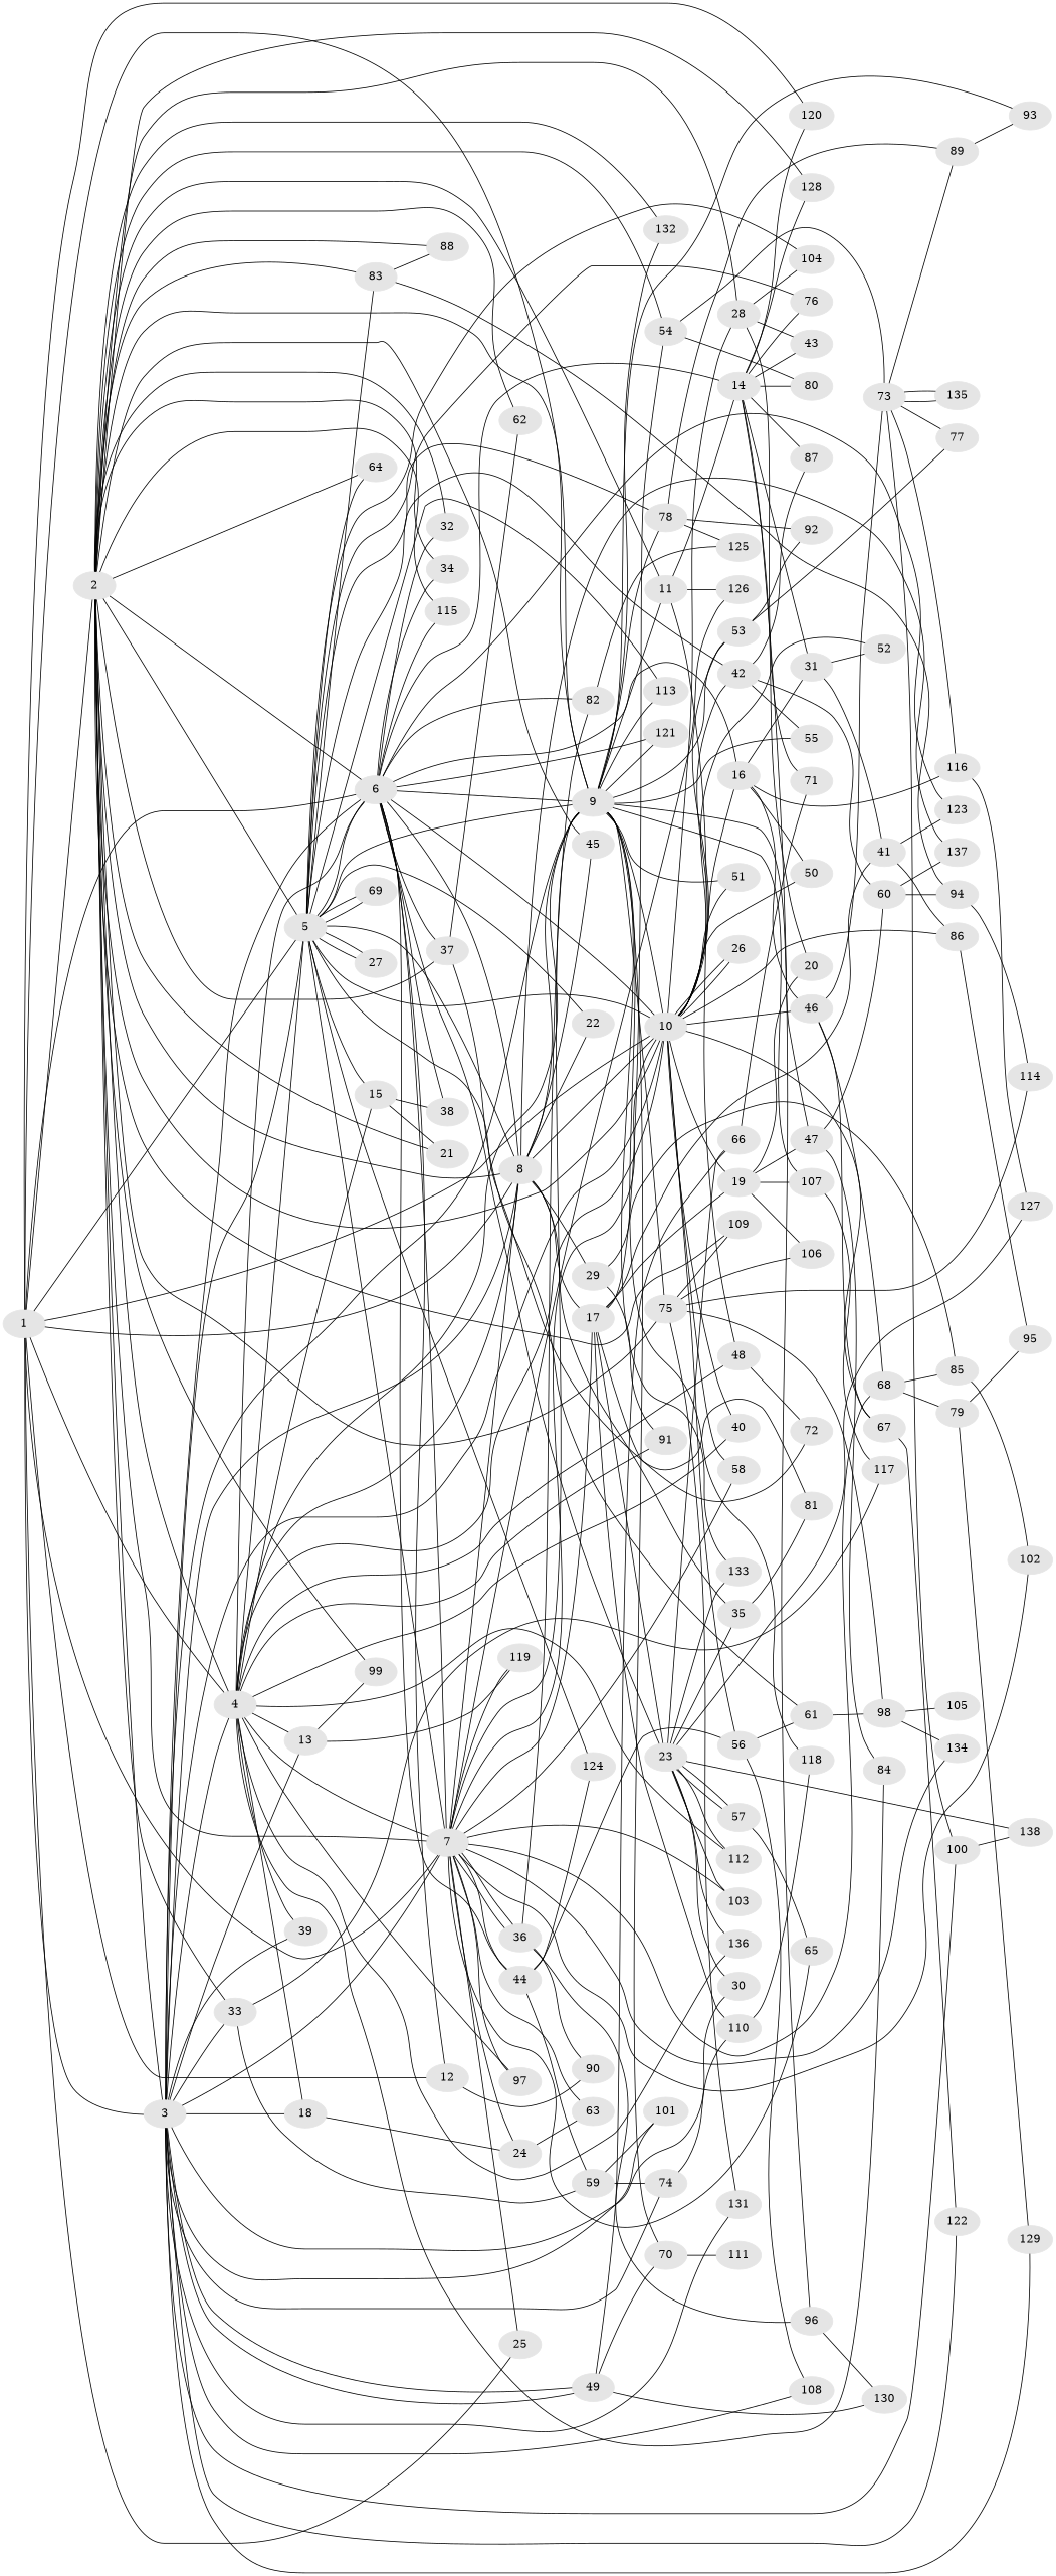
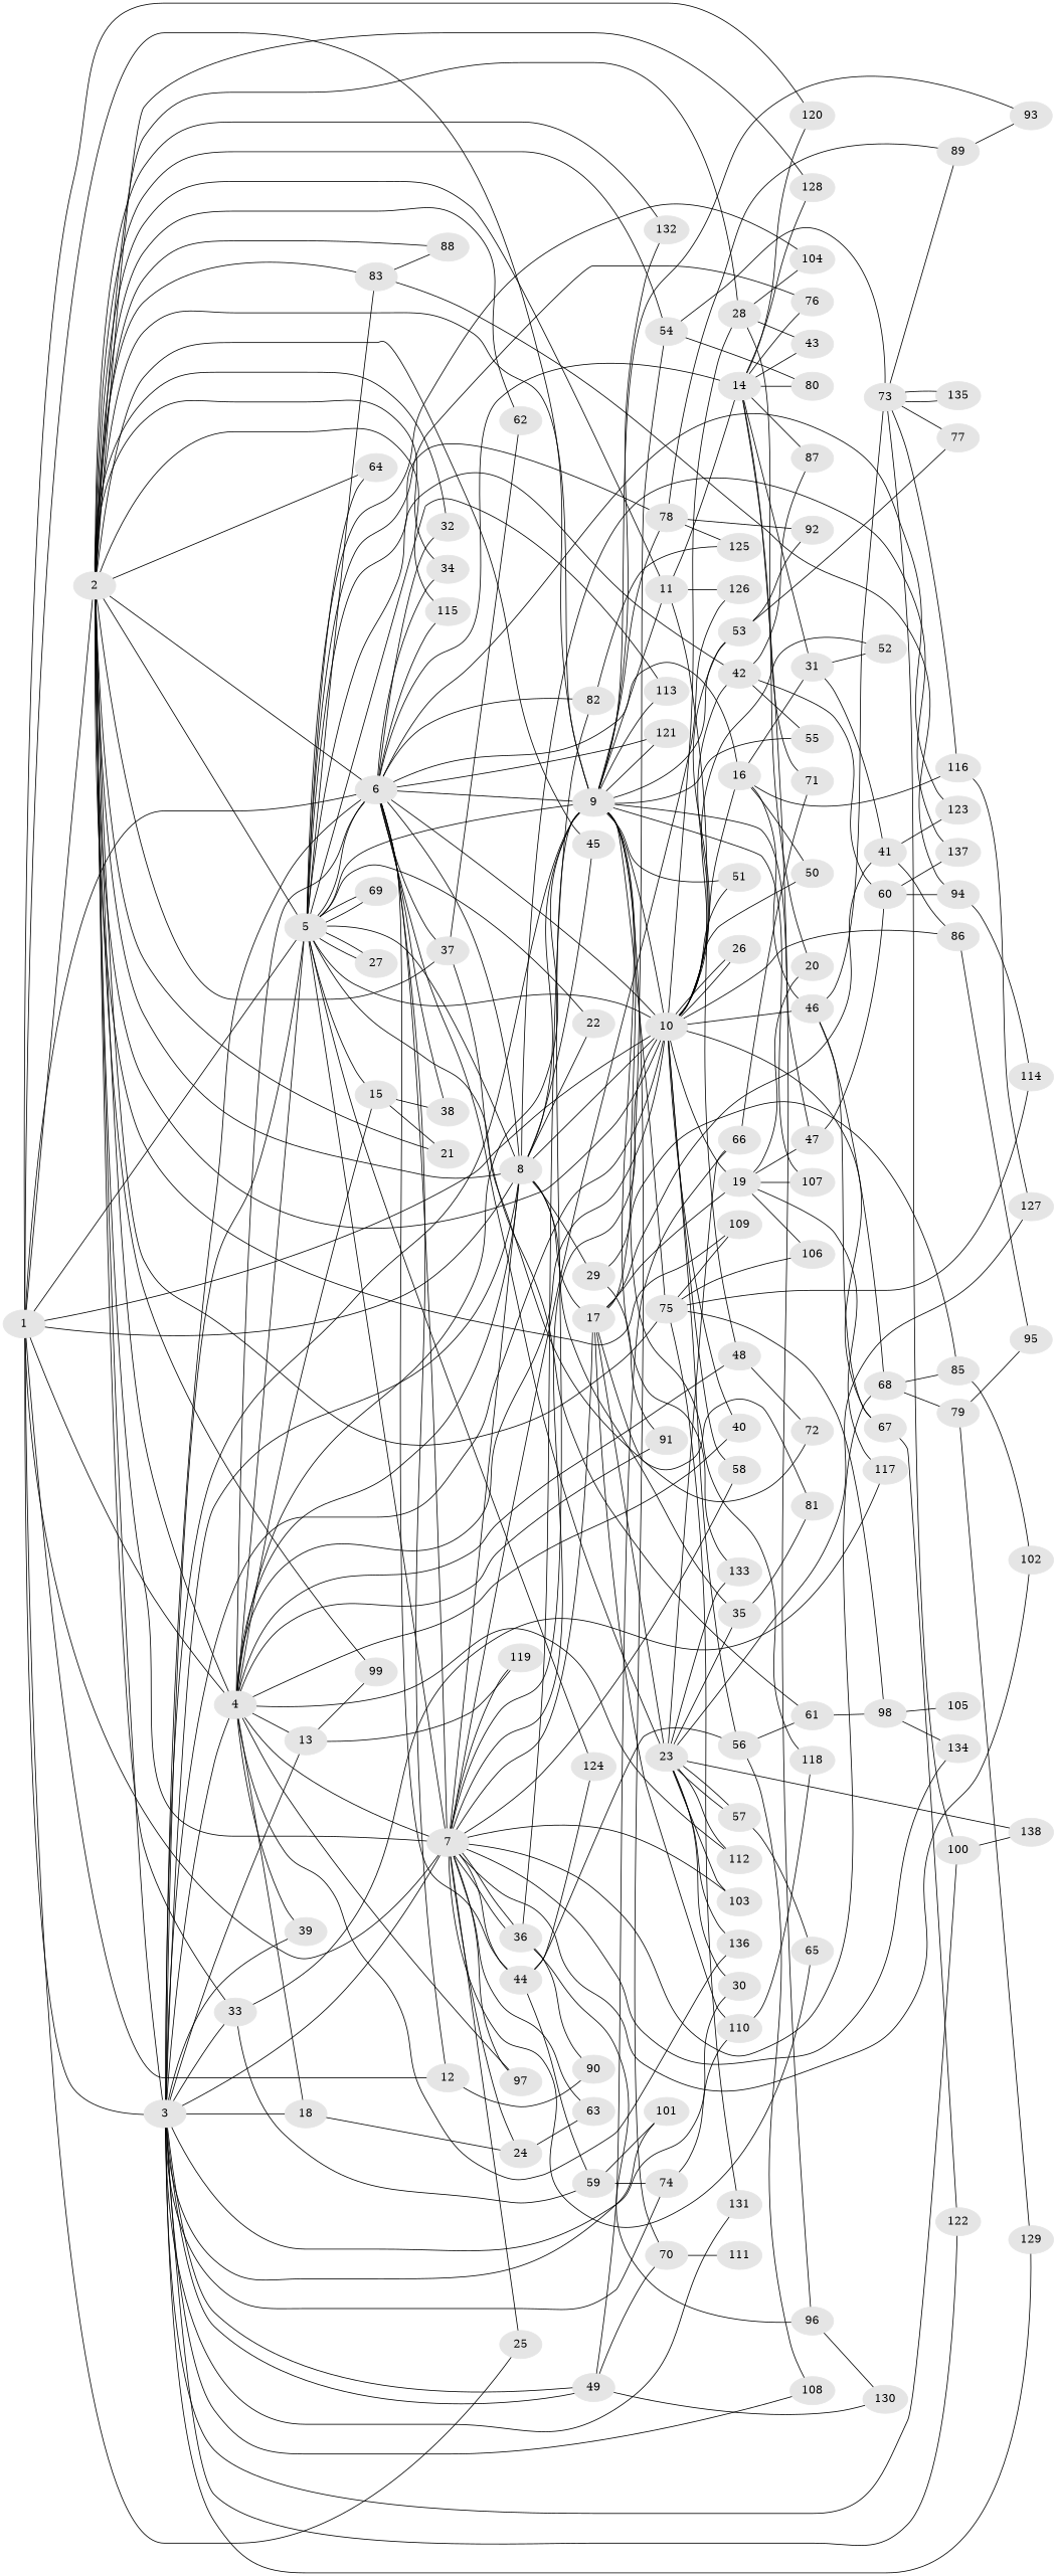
  graph {
    rankdir=LR
    node [color=gray90 style=filled]
    1
    2
    3
    4
    5
    6
    7
    8
    9
    10
    12
    25
    120
    11
    21
    28
    32
    33
    34
    37
    45
    54
    62
    64
    75
    83
    88
    99
    109
    115
    128
    132
    13
    18
    30
    39
    49
    74
    100
    101
    108
    122
    129
    131
    15
    40
    48
-   84
    91
    97
    112
    136
    22
    27
    42
    69
    72
    76
    78
    104
    113
    124
    14
    16
    23
    38
    44
    82
    121
    123
    17
    24
    36
    58
    63
    65
    68
    102
    103
    119
    126
    134
    29
    35
    137
    47
    51
    53
    55
    70
    93
    107
    118
    133
    19
    26
    46
    50
    52
    56
    67
    86
    90
    43
    71
    117
    59
    61
    80
    73
    106
    98
    114
    94
    66
    130
    110
    138
    87
    60
    92
    89
    125
    20
    31
    96
    116
    57
    127
    41
    81
    79
    85
    77
    111
    95
    135
    105
    1 -- 2
    1 -- 3
    1 -- 4
    1 -- 5
    1 -- 6
    1 -- 7
    1 -- 8
    1 -- 9
    1 -- 10
    1 -- 12
    1 -- 25
    1 -- 120
    2 -- 3
    2 -- 4
    2 -- 5
    2 -- 6
    2 -- 7
    2 -- 8
    2 -- 9
    2 -- 10
    2 -- 11
    2 -- 21
    2 -- 28
    2 -- 32
    2 -- 33
    2 -- 34
    2 -- 37
    2 -- 45
    2 -- 54
    2 -- 62
    2 -- 64
    2 -- 75
    2 -- 83
    2 -- 88
    2 -- 99
    2 -- 109
    2 -- 115
    2 -- 128
    2 -- 132
    3 -- 4
    3 -- 5
    3 -- 6
    3 -- 7
    3 -- 8
    3 -- 9
    3 -- 10
    3 -- 33
    3 -- 13
    3 -- 18
    3 -- 30
    3 -- 39
    3 -- 49
    3 -- 49
    3 -- 74
    3 -- 100
    3 -- 101
    3 -- 108
    3 -- 122
    3 -- 129
    3 -- 131
    4 -- 5
    4 -- 6
    4 -- 7
    4 -- 8
    4 -- 9
    4 -- 10
    4 -- 13
    4 -- 18
    4 -- 39
    4 -- 15
    4 -- 40
    4 -- 48
-   4 -- 84
    4 -- 91
    4 -- 97
    4 -- 112
    4 -- 136
    5 -- 6
    5 -- 7
    5 -- 8
    5 -- 9
    5 -- 10
    5 -- 64
    5 -- 83
    5 -- 15
    5 -- 22
    5 -- 27
    5 -- 27
    5 -- 42
    5 -- 69
    5 -- 69
    5 -- 72
    5 -- 76
    5 -- 78
    5 -- 104
    5 -- 113
    5 -- 124
    6 -- 7
    6 -- 8
    6 -- 9
    6 -- 10
    6 -- 12
    6 -- 32
    6 -- 34
    6 -- 37
    6 -- 115
    6 -- 14
    6 -- 16
    6 -- 23
    6 -- 38
    6 -- 44
    6 -- 82
    6 -- 121
    6 -- 123
    7 -- 8
    7 -- 9
    7 -- 10
    7 -- 25
    7 -- 97
    7 -- 44
    7 -- 17
    7 -- 24
    7 -- 36
    7 -- 36
    7 -- 58
    7 -- 63
    7 -- 65
    7 -- 68
    7 -- 102
    7 -- 103
    7 -- 119
    7 -- 126
    7 -- 134
    8 -- 9
    8 -- 10
    8 -- 45
    8 -- 22
    8 -- 17
    8 -- 29
    8 -- 35
    8 -- 137
    9 -- 10
    9 -- 11
    9 -- 75
    9 -- 132
    9 -- 78
    9 -- 113
    9 -- 121
    9 -- 47
    9 -- 51
    9 -- 53
    9 -- 55
    9 -- 70
    9 -- 93
    9 -- 107
    9 -- 118
    9 -- 133
    10 -- 28
    10 -- 40
    10 -- 42
    10 -- 16
    10 -- 58
    10 -- 51
    10 -- 53
    10 -- 19
    10 -- 26
    10 -- 26
    10 -- 46
    10 -- 50
    10 -- 52
    10 -- 56
    10 -- 67
    10 -- 86
    12 -- 90
    11 -- 48
    11 -- 14
    11 -- 126
    28 -- 104
    28 -- 43
    28 -- 71
    33 -- 117
    33 -- 59
    37 -- 62
    37 -- 61
    54 -- 80
    54 -- 73
    75 -- 109
    75 -- 131
    75 -- 106
    75 -- 98
    75 -- 114
    83 -- 88
    83 -- 94
    13 -- 99
    13 -- 119
    18 -- 24
    49 -- 70
    49 -- 66
    49 -- 130
    74 -- 110
    100 -- 138
    15 -- 21
    15 -- 38
    48 -- 72
    42 -- 55
    42 -- 87
    42 -- 60
    78 -- 92
    78 -- 89
    78 -- 125
    14 -- 120
    14 -- 128
    14 -- 76
    14 -- 43
    14 -- 80
    14 -- 87
    14 -- 20
    14 -- 31
    14 -- 96
    16 -- 46
    16 -- 50
    16 -- 31
    16 -- 116
    23 -- 30
    23 -- 112
    23 -- 136
    23 -- 103
    23 -- 35
    23 -- 133
    23 -- 66
    23 -- 138
    23 -- 57
    23 -- 57
    23 -- 127
    44 -- 124
    44 -- 56
    44 -- 59
    82 -- 125
    17 -- 54
    17 -- 23
    17 -- 19
    17 -- 110
    17 -- 41
    17 -- 81
    24 -- 63
    36 -- 82
    36 -- 90
    36 -- 96
    68 -- 79
    68 -- 85
    29 -- 91
    29 -- 85
    35 -- 81
-   47 -- 84
    47 -- 60
    53 -- 92
    53 -- 77
    70 -- 111
    19 -- 47
    19 -- 107
-   107 -- 117
+   19 -- 117
    19 -- 106
    19 -- 20
    46 -- 68
    46 -- 67
    46 -- 73
    56 -- 108
    56 -- 61
    67 -- 122
    86 -- 95
    59 -- 74
    59 -- 101
    61 -- 98
    73 -- 100
    73 -- 89
    73 -- 116
    73 -- 77
    73 -- 135
    73 -- 135
    98 -- 134
    98 -- 105
    94 -- 114
    66 -- 71
    110 -- 118
    60 -- 137
    60 -- 94
    89 -- 93
    31 -- 52
    31 -- 41
    96 -- 130
    116 -- 127
    57 -- 65
    41 -- 123
    41 -- 86
    79 -- 129
    79 -- 95
    85 -- 102
  }
